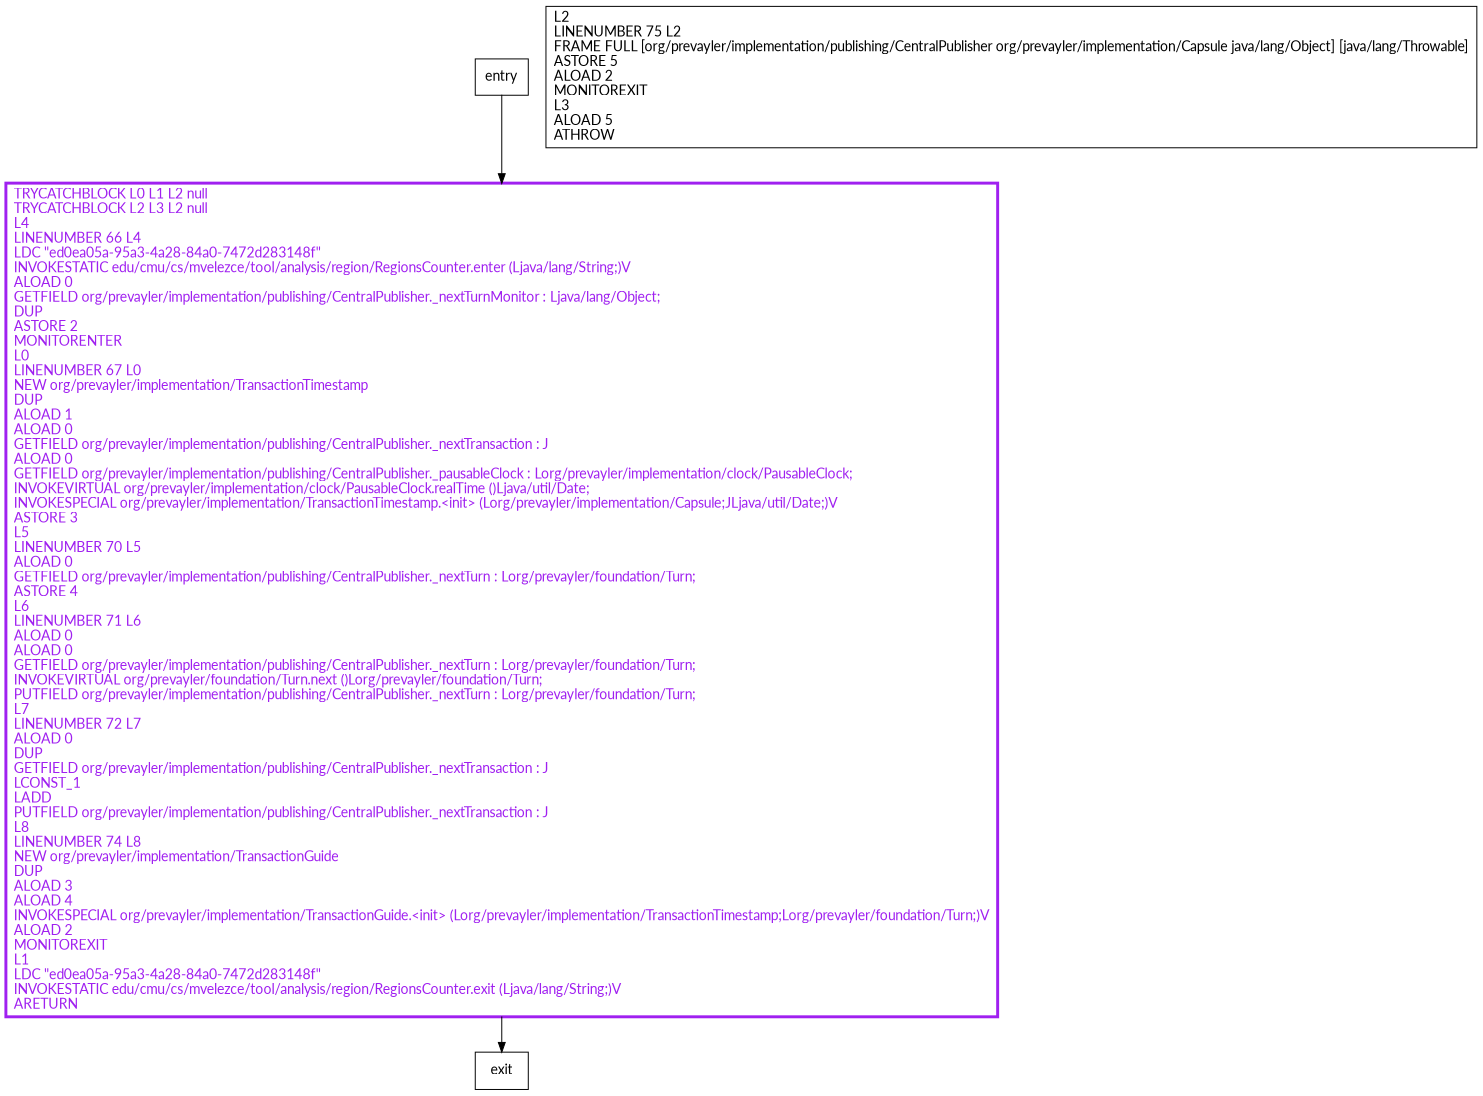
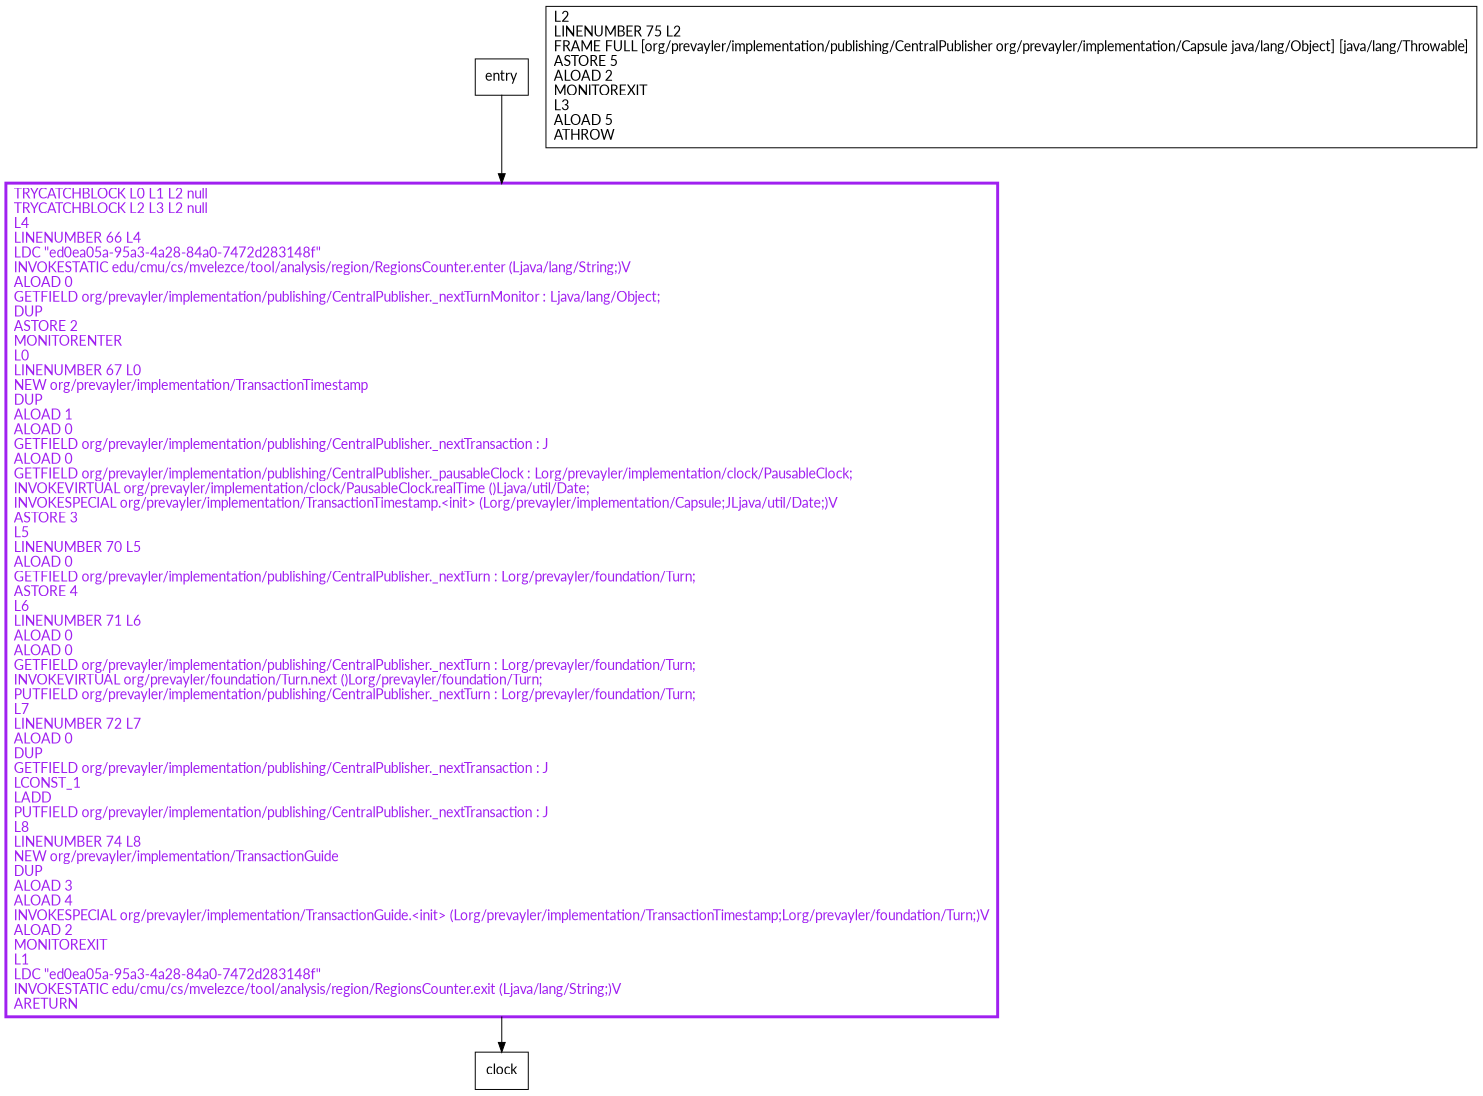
  digraph {
    fontname=Lato
    node [shape=record fontname=Lato]
    edge [fontname=Lato]
    n1 [color=purple fontcolor=purple label="TRYCATCHBLOCK L0 L1 L2 null\lTRYCATCHBLOCK L2 L3 L2 null\lL4\lLINENUMBER 66 L4\lLDC \"ed0ea05a-95a3-4a28-84a0-7472d283148f\"\lINVOKESTATIC edu/cmu/cs/mvelezce/tool/analysis/region/RegionsCounter.enter (Ljava/lang/String;)V\lALOAD 0\lGETFIELD org/prevayler/implementation/publishing/CentralPublisher._nextTurnMonitor : Ljava/lang/Object;\lDUP\lASTORE 2\lMONITORENTER\lL0\lLINENUMBER 67 L0\lNEW org/prevayler/implementation/TransactionTimestamp\lDUP\lALOAD 1\lALOAD 0\lGETFIELD org/prevayler/implementation/publishing/CentralPublisher._nextTransaction : J\lALOAD 0\lGETFIELD org/prevayler/implementation/publishing/CentralPublisher._pausableClock : Lorg/prevayler/implementation/clock/PausableClock;\lINVOKEVIRTUAL org/prevayler/implementation/clock/PausableClock.realTime ()Ljava/util/Date;\lINVOKESPECIAL org/prevayler/implementation/TransactionTimestamp.\<init\> (Lorg/prevayler/implementation/Capsule;JLjava/util/Date;)V\lASTORE 3\lL5\lLINENUMBER 70 L5\lALOAD 0\lGETFIELD org/prevayler/implementation/publishing/CentralPublisher._nextTurn : Lorg/prevayler/foundation/Turn;\lASTORE 4\lL6\lLINENUMBER 71 L6\lALOAD 0\lALOAD 0\lGETFIELD org/prevayler/implementation/publishing/CentralPublisher._nextTurn : Lorg/prevayler/foundation/Turn;\lINVOKEVIRTUAL org/prevayler/foundation/Turn.next ()Lorg/prevayler/foundation/Turn;\lPUTFIELD org/prevayler/implementation/publishing/CentralPublisher._nextTurn : Lorg/prevayler/foundation/Turn;\lL7\lLINENUMBER 72 L7\lALOAD 0\lDUP\lGETFIELD org/prevayler/implementation/publishing/CentralPublisher._nextTransaction : J\lLCONST_1\lLADD\lPUTFIELD org/prevayler/implementation/publishing/CentralPublisher._nextTransaction : J\lL8\lLINENUMBER 74 L8\lNEW org/prevayler/implementation/TransactionGuide\lDUP\lALOAD 3\lALOAD 4\lINVOKESPECIAL org/prevayler/implementation/TransactionGuide.\<init\> (Lorg/prevayler/implementation/TransactionTimestamp;Lorg/prevayler/foundation/Turn;)V\lALOAD 2\lMONITOREXIT\lL1\lLDC \"ed0ea05a-95a3-4a28-84a0-7472d283148f\"\lINVOKESTATIC edu/cmu/cs/mvelezce/tool/analysis/region/RegionsCounter.exit (Ljava/lang/String;)V\lARETURN\l" penwidth=3]
-   exit
+   exit [label=clock]
    n3 [label="L2\lLINENUMBER 75 L2\lFRAME FULL [org/prevayler/implementation/publishing/CentralPublisher org/prevayler/implementation/Capsule java/lang/Object] [java/lang/Throwable]\lASTORE 5\lALOAD 2\lMONITOREXIT\lL3\lALOAD 5\lATHROW\l"]
    entry
    n1 -> exit
    entry -> n1
  }
